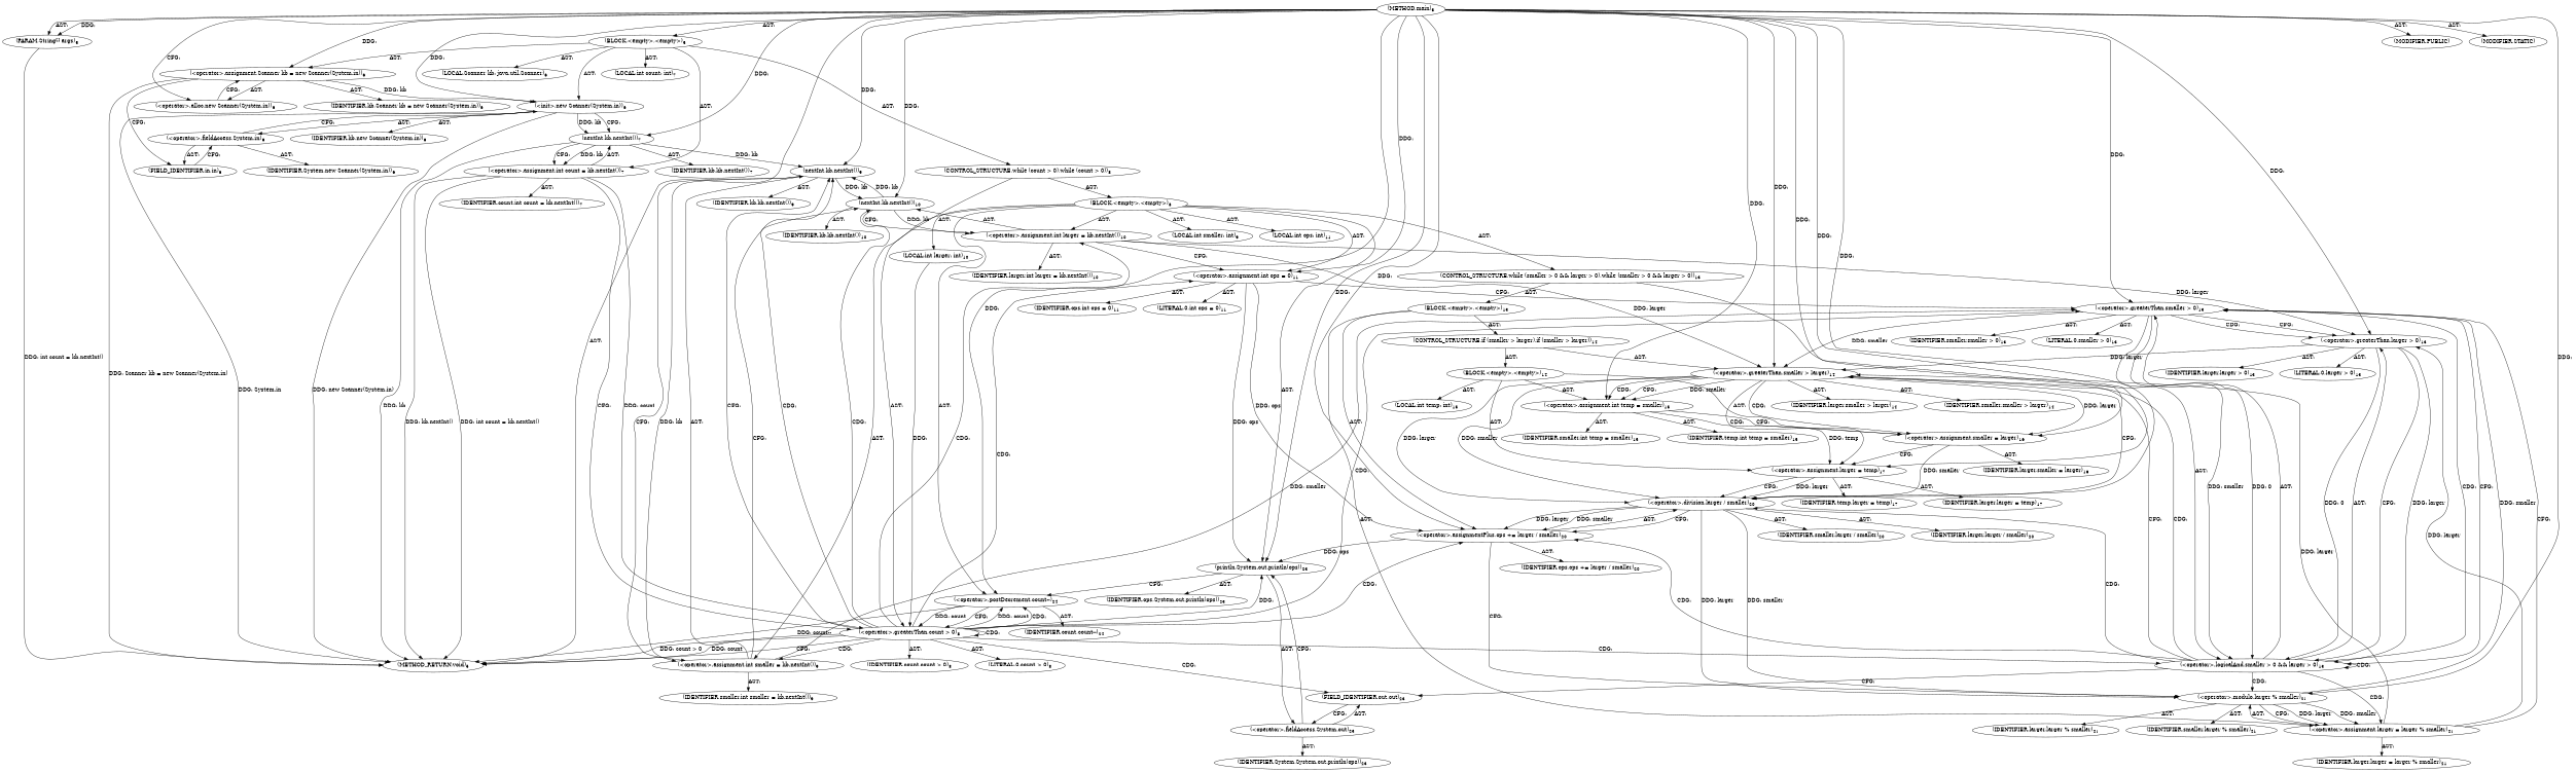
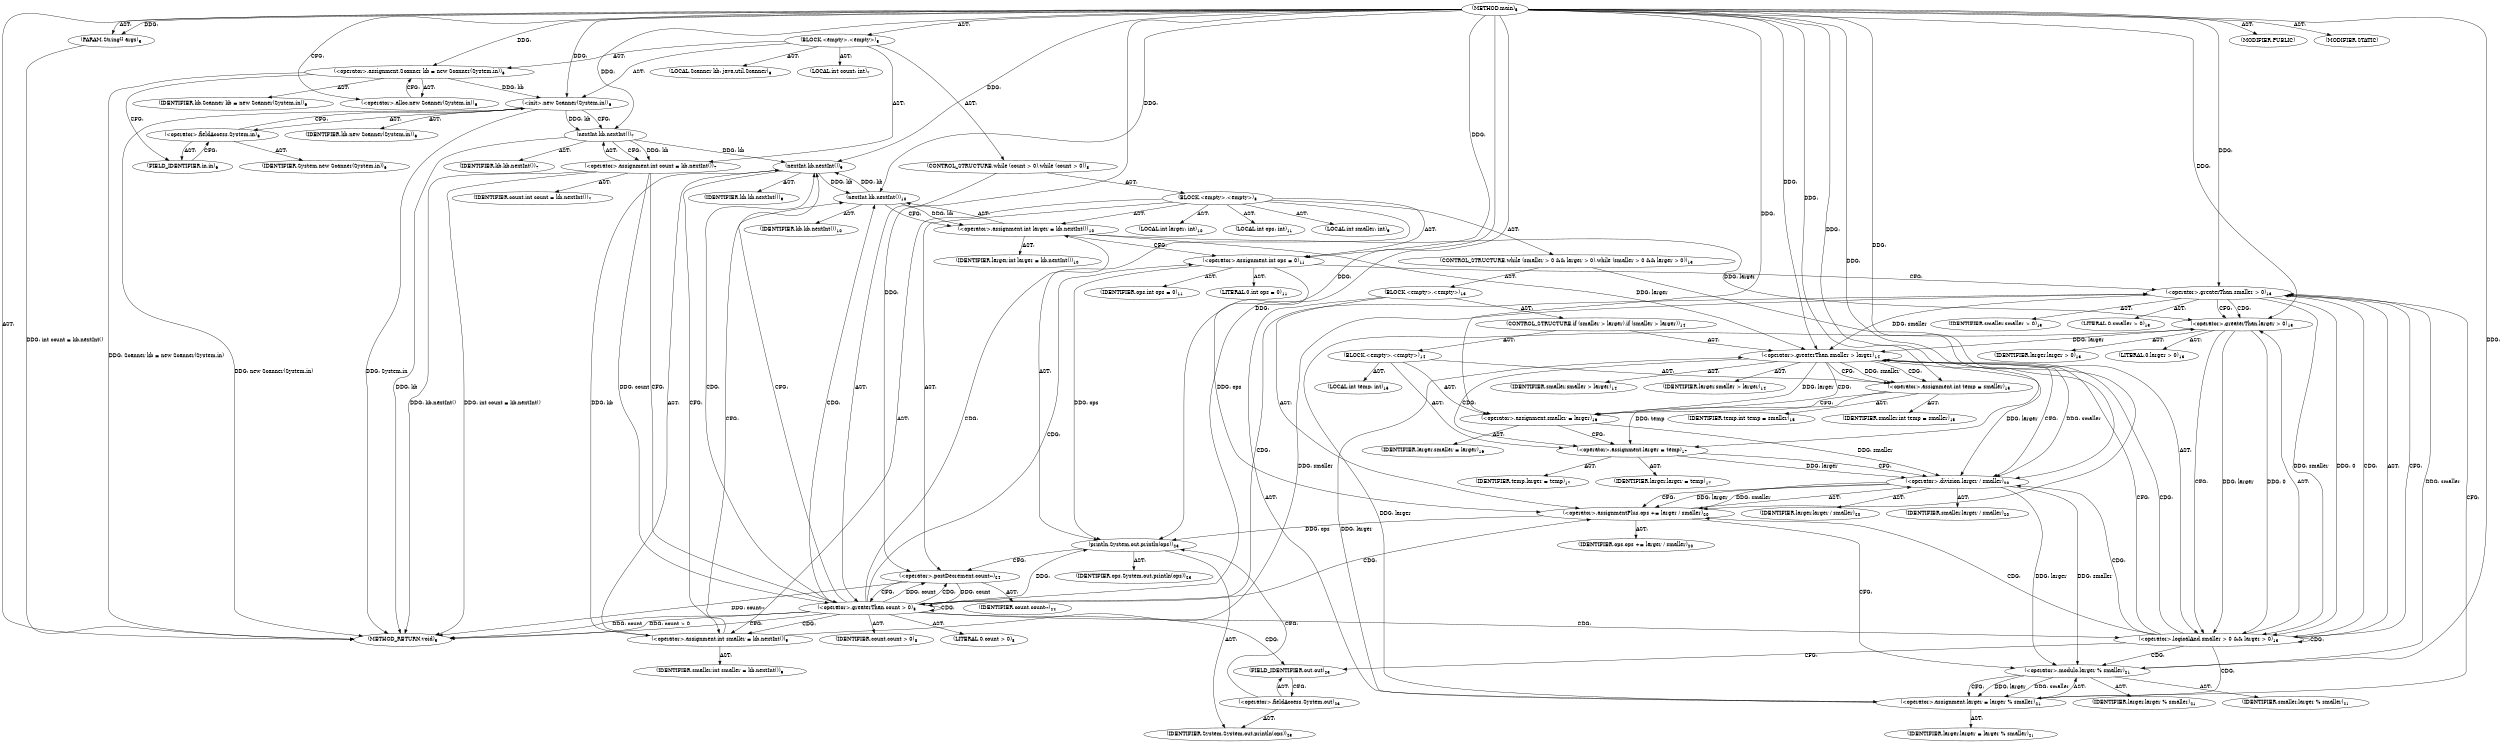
  digraph {
    n1 [label=<(METHOD,main)<SUB>5</SUB>>]
    n2 [label=<(PARAM,String[] args)<SUB>5</SUB>>]
    n3 [label=<(BLOCK,&lt;empty&gt;,&lt;empty&gt;)<SUB>5</SUB>>]
    n4 [label=<(&lt;operator&gt;.assignment,Scanner kb = new Scanner(System.in))<SUB>6</SUB>>]
    n5 [label=<(&lt;operator&gt;.alloc,new Scanner(System.in))<SUB>6</SUB>>]
    n6 [label=<(&lt;init&gt;,new Scanner(System.in))<SUB>6</SUB>>]
    n7 [label=<(nextInt,kb.nextInt())<SUB>7</SUB>>]
    n8 [label=<(&lt;operator&gt;.greaterThan,count &gt; 0)<SUB>8</SUB>>]
    n9 [label=<(nextInt,kb.nextInt())<SUB>9</SUB>>]
    n10 [label=<(nextInt,kb.nextInt())<SUB>10</SUB>>]
    n11 [label=<(&lt;operator&gt;.assignment,int ops = 0)<SUB>11</SUB>>]
    n12 [label=<(&lt;operator&gt;.greaterThan,smaller &gt; 0)<SUB>13</SUB>>]
    n13 [label=<(&lt;operator&gt;.greaterThan,larger &gt; 0)<SUB>13</SUB>>]
    n14 [label=<(&lt;operator&gt;.greaterThan,smaller &gt; larger)<SUB>14</SUB>>]
    n15 [label=<(&lt;operator&gt;.assignment,int temp = smaller)<SUB>15</SUB>>]
    n16 [label=<(&lt;operator&gt;.assignment,smaller = larger)<SUB>16</SUB>>]
    n17 [label=<(&lt;operator&gt;.assignment,larger = temp)<SUB>17</SUB>>]
    n18 [label=<(&lt;operator&gt;.assignmentPlus,ops += larger / smaller)<SUB>20</SUB>>]
    n19 [label=<(&lt;operator&gt;.division,larger / smaller)<SUB>20</SUB>>]
    n20 [label=<(&lt;operator&gt;.modulo,larger % smaller)<SUB>21</SUB>>]
    n21 [label=<(println,System.out.println(ops))<SUB>23</SUB>>]
    n22 [label=<(&lt;operator&gt;.postDecrement,count--)<SUB>24</SUB>>]
    n23 [label=<(MODIFIER,PUBLIC)>]
    n24 [label=<(MODIFIER,STATIC)>]
    n25 [label=<(METHOD_RETURN,void)<SUB>5</SUB>>]
    n26 [label=<(LOCAL,Scanner kb: java.util.Scanner)<SUB>6</SUB>>]
    n27 [label=<(LOCAL,int count: int)<SUB>7</SUB>>]
    n28 [label=<(&lt;operator&gt;.assignment,int count = kb.nextInt())<SUB>7</SUB>>]
    n29 [label=<(CONTROL_STRUCTURE,while (count &gt; 0),while (count &gt; 0))<SUB>8</SUB>>]
    n30 [label=<(IDENTIFIER,kb,Scanner kb = new Scanner(System.in))<SUB>6</SUB>>]
    n31 [label=<(FIELD_IDENTIFIER,in,in)<SUB>6</SUB>>]
    n32 [label=<(IDENTIFIER,kb,new Scanner(System.in))<SUB>6</SUB>>]
    n33 [label=<(&lt;operator&gt;.fieldAccess,System.in)<SUB>6</SUB>>]
    n34 [label=<(IDENTIFIER,kb,kb.nextInt())<SUB>7</SUB>>]
    n35 [label=<(IDENTIFIER,count,count &gt; 0)<SUB>8</SUB>>]
    n36 [label=<(LITERAL,0,count &gt; 0)<SUB>8</SUB>>]
    n37 [label=<(&lt;operator&gt;.assignment,int smaller = kb.nextInt())<SUB>9</SUB>>]
    n38 [label=<(&lt;operator&gt;.assignment,int larger = kb.nextInt())<SUB>10</SUB>>]
    n39 [label=<(&lt;operator&gt;.logicalAnd,smaller &gt; 0 &amp;&amp; larger &gt; 0)<SUB>13</SUB>>]
    n40 [label=<(FIELD_IDENTIFIER,out,out)<SUB>23</SUB>>]
    n41 [label=<(IDENTIFIER,kb,kb.nextInt())<SUB>9</SUB>>]
    n42 [label=<(IDENTIFIER,kb,kb.nextInt())<SUB>10</SUB>>]
    n43 [label=<(IDENTIFIER,ops,int ops = 0)<SUB>11</SUB>>]
    n44 [label=<(LITERAL,0,int ops = 0)<SUB>11</SUB>>]
    n45 [label=<(IDENTIFIER,smaller,smaller &gt; 0)<SUB>13</SUB>>]
    n46 [label=<(LITERAL,0,smaller &gt; 0)<SUB>13</SUB>>]
    n47 [label=<(IDENTIFIER,larger,larger &gt; 0)<SUB>13</SUB>>]
    n48 [label=<(LITERAL,0,larger &gt; 0)<SUB>13</SUB>>]
    n49 [label=<(IDENTIFIER,smaller,smaller &gt; larger)<SUB>14</SUB>>]
    n50 [label=<(IDENTIFIER,larger,smaller &gt; larger)<SUB>14</SUB>>]
    n51 [label=<(IDENTIFIER,temp,int temp = smaller)<SUB>15</SUB>>]
    n52 [label=<(IDENTIFIER,smaller,int temp = smaller)<SUB>15</SUB>>]
    n53 [label=<(IDENTIFIER,larger,smaller = larger)<SUB>16</SUB>>]
    n54 [label=<(IDENTIFIER,larger,larger = temp)<SUB>17</SUB>>]
    n55 [label=<(IDENTIFIER,temp,larger = temp)<SUB>17</SUB>>]
    n56 [label=<(IDENTIFIER,ops,ops += larger / smaller)<SUB>20</SUB>>]
    n57 [label=<(IDENTIFIER,larger,larger / smaller)<SUB>20</SUB>>]
    n58 [label=<(IDENTIFIER,smaller,larger / smaller)<SUB>20</SUB>>]
    n59 [label=<(&lt;operator&gt;.assignment,larger = larger % smaller)<SUB>21</SUB>>]
    n60 [label=<(IDENTIFIER,larger,larger % smaller)<SUB>21</SUB>>]
    n61 [label=<(IDENTIFIER,smaller,larger % smaller)<SUB>21</SUB>>]
    n62 [label=<(&lt;operator&gt;.fieldAccess,System.out)<SUB>23</SUB>>]
    n63 [label=<(IDENTIFIER,ops,System.out.println(ops))<SUB>23</SUB>>]
    n64 [label=<(IDENTIFIER,count,count--)<SUB>24</SUB>>]
    n65 [label=<(IDENTIFIER,count,int count = kb.nextInt())<SUB>7</SUB>>]
    n66 [label=<(BLOCK,&lt;empty&gt;,&lt;empty&gt;)<SUB>8</SUB>>]
    n67 [label=<(IDENTIFIER,System,new Scanner(System.in))<SUB>6</SUB>>]
    n68 [label=<(LOCAL,int smaller: int)<SUB>9</SUB>>]
    n69 [label=<(LOCAL,int larger: int)<SUB>10</SUB>>]
    n70 [label=<(LOCAL,int ops: int)<SUB>11</SUB>>]
    n71 [label=<(CONTROL_STRUCTURE,while (smaller &gt; 0 &amp;&amp; larger &gt; 0),while (smaller &gt; 0 &amp;&amp; larger &gt; 0))<SUB>13</SUB>>]
    n72 [label=<(IDENTIFIER,smaller,int smaller = kb.nextInt())<SUB>9</SUB>>]
    n73 [label=<(IDENTIFIER,larger,int larger = kb.nextInt())<SUB>10</SUB>>]
    n74 [label=<(IDENTIFIER,System,System.out.println(ops))<SUB>23</SUB>>]
    n75 [label=<(BLOCK,&lt;empty&gt;,&lt;empty&gt;)<SUB>13</SUB>>]
    n76 [label=<(CONTROL_STRUCTURE,if (smaller &gt; larger),if (smaller &gt; larger))<SUB>14</SUB>>]
    n77 [label=<(IDENTIFIER,larger,larger = larger % smaller)<SUB>21</SUB>>]
    n78 [label=<(BLOCK,&lt;empty&gt;,&lt;empty&gt;)<SUB>14</SUB>>]
    n79 [label=<(LOCAL,int temp: int)<SUB>15</SUB>>]
    n1 -> n2 [label="AST: "]
    n1 -> n2 [label="DDG: "]
    n1 -> n3 [label="AST: "]
    n1 -> n4 [label="DDG: "]
    n1 -> n5 [label="CFG: "]
    n1 -> n6 [label="DDG: "]
    n1 -> n7 [label="DDG: "]
-   n69 -> n8 [label="DDG: "]
+   n1 -> n8 [label="DDG: "]
    n1 -> n9 [label="DDG: "]
    n1 -> n10 [label="DDG: "]
    n1 -> n11 [label="DDG: "]
    n1 -> n12 [label="DDG: "]
    n1 -> n13 [label="DDG: "]
    n1 -> n14 [label="DDG: "]
    n1 -> n15 [label="DDG: "]
    n1 -> n16 [label="DDG: "]
    n1 -> n17 [label="DDG: "]
    n1 -> n18 [label="DDG: "]
    n1 -> n19 [label="DDG: "]
    n1 -> n20 [label="DDG: "]
    n1 -> n21 [label="DDG: "]
    n1 -> n22 [label="DDG: "]
    n1 -> n23 [label="AST: "]
    n1 -> n24 [label="AST: "]
    n1 -> n25 [label="AST: "]
    n2 -> n25 [label="DDG: int count = kb.nextInt()"]
    n3 -> n4 [label="AST: "]
    n3 -> n6 [label="AST: "]
    n3 -> n26 [label="AST: "]
    n3 -> n27 [label="AST: "]
    n3 -> n28 [label="AST: "]
    n3 -> n29 [label="AST: "]
    n4 -> n5 [label="AST: "]
    n4 -> n6 [label="DDG: kb"]
    n4 -> n25 [label="DDG: Scanner kb = new Scanner(System.in)"]
    n4 -> n30 [label="AST: "]
    n4 -> n31 [label="CFG: "]
    n5 -> n4 [label="CFG: "]
    n6 -> n7 [label="CFG: "]
    n6 -> n7 [label="DDG: kb"]
    n6 -> n25 [label="DDG: System.in"]
    n6 -> n25 [label="DDG: new Scanner(System.in)"]
    n6 -> n32 [label="AST: "]
    n6 -> n33 [label="AST: "]
    n7 -> n9 [label="DDG: kb"]
    n7 -> n25 [label="DDG: kb"]
    n7 -> n28 [label="CFG: "]
    n7 -> n28 [label="DDG: kb"]
    n7 -> n34 [label="AST: "]
    n8 -> n8 [label="CDG: "]
    n8 -> n9 [label="CFG: "]
    n8 -> n9 [label="CDG: "]
    n8 -> n10 [label="CDG: "]
    n8 -> n11 [label="CDG: "]
    n8 -> n12 [label="CDG: "]
    n8 -> n18 [label="CDG: "]
    n8 -> n21 [label="DDG: "]
    n8 -> n22 [label="DDG: count"]
    n8 -> n22 [label="CDG: "]
    n8 -> n25 [label="CFG: "]
    n8 -> n25 [label="DDG: count"]
    n8 -> n25 [label="DDG: count &gt; 0"]
    n8 -> n35 [label="AST: "]
    n8 -> n36 [label="AST: "]
    n8 -> n37 [label="CDG: "]
    n8 -> n38 [label="CDG: "]
    n8 -> n39 [label="CDG: "]
    n8 -> n40 [label="CDG: "]
    n9 -> n10 [label="DDG: kb"]
    n9 -> n37 [label="CFG: "]
    n9 -> n37 [label="DDG: kb"]
    n9 -> n41 [label="AST: "]
    n10 -> n9 [label="DDG: kb"]
    n10 -> n38 [label="CFG: "]
    n10 -> n38 [label="DDG: kb"]
    n10 -> n42 [label="AST: "]
    n11 -> n12 [label="CFG: "]
    n11 -> n18 [label="DDG: ops"]
    n11 -> n21 [label="DDG: ops"]
    n11 -> n43 [label="AST: "]
    n11 -> n44 [label="AST: "]
    n12 -> n13 [label="CFG: "]
    n12 -> n13 [label="CDG: "]
    n12 -> n14 [label="DDG: smaller"]
    n12 -> n39 [label="CFG: "]
    n12 -> n39 [label="DDG: smaller"]
    n12 -> n39 [label="DDG: 0"]
    n12 -> n45 [label="AST: "]
    n12 -> n46 [label="AST: "]
    n13 -> n14 [label="DDG: larger"]
    n13 -> n39 [label="CFG: "]
    n13 -> n39 [label="DDG: larger"]
    n13 -> n39 [label="DDG: 0"]
    n13 -> n47 [label="AST: "]
    n13 -> n48 [label="AST: "]
    n14 -> n15 [label="CFG: "]
    n14 -> n15 [label="DDG: smaller"]
    n14 -> n15 [label="CDG: "]
    n14 -> n16 [label="DDG: larger"]
    n14 -> n16 [label="CDG: "]
    n14 -> n17 [label="CDG: "]
    n14 -> n19 [label="CFG: "]
    n14 -> n19 [label="DDG: larger"]
    n14 -> n19 [label="DDG: smaller"]
    n14 -> n49 [label="AST: "]
    n14 -> n50 [label="AST: "]
    n15 -> n16 [label="CFG: "]
    n15 -> n17 [label="DDG: temp"]
    n15 -> n51 [label="AST: "]
    n15 -> n52 [label="AST: "]
    n16 -> n17 [label="CFG: "]
    n16 -> n19 [label="DDG: smaller"]
    n16 -> n53 [label="AST: "]
    n17 -> n19 [label="CFG: "]
    n17 -> n19 [label="DDG: larger"]
    n17 -> n54 [label="AST: "]
    n17 -> n55 [label="AST: "]
    n18 -> n19 [label="AST: "]
    n18 -> n20 [label="CFG: "]
    n18 -> n21 [label="DDG: ops"]
    n18 -> n56 [label="AST: "]
    n19 -> n18 [label="CFG: "]
    n19 -> n18 [label="DDG: larger"]
    n19 -> n18 [label="DDG: smaller"]
    n19 -> n20 [label="DDG: larger"]
    n19 -> n20 [label="DDG: smaller"]
    n19 -> n57 [label="AST: "]
    n19 -> n58 [label="AST: "]
    n20 -> n12 [label="DDG: smaller"]
    n20 -> n59 [label="CFG: "]
    n20 -> n59 [label="DDG: larger"]
    n20 -> n59 [label="DDG: smaller"]
    n20 -> n60 [label="AST: "]
    n20 -> n61 [label="AST: "]
    n21 -> n22 [label="CFG: "]
-   n21 -> n62 [label="AST: "]
+   n21 -> n74 [label="AST: "]
    n21 -> n63 [label="AST: "]
    n22 -> n8 [label="CFG: "]
    n22 -> n8 [label="DDG: count"]
    n22 -> n25 [label="DDG: count--"]
    n22 -> n64 [label="AST: "]
    n28 -> n7 [label="AST: "]
    n28 -> n8 [label="CFG: "]
    n28 -> n8 [label="DDG: count"]
    n28 -> n25 [label="DDG: kb.nextInt()"]
    n28 -> n25 [label="DDG: int count = kb.nextInt()"]
    n28 -> n65 [label="AST: "]
    n29 -> n8 [label="AST: "]
    n29 -> n66 [label="AST: "]
    n31 -> n33 [label="CFG: "]
    n33 -> n6 [label="CFG: "]
    n33 -> n31 [label="AST: "]
    n33 -> n67 [label="AST: "]
    n37 -> n9 [label="AST: "]
    n37 -> n10 [label="CFG: "]
    n37 -> n12 [label="DDG: smaller"]
    n37 -> n72 [label="AST: "]
    n38 -> n10 [label="AST: "]
    n38 -> n11 [label="CFG: "]
    n38 -> n13 [label="DDG: larger"]
    n38 -> n14 [label="DDG: larger"]
    n38 -> n73 [label="AST: "]
    n39 -> n12 [label="AST: "]
    n39 -> n12 [label="CDG: "]
    n39 -> n13 [label="AST: "]
    n39 -> n14 [label="CFG: "]
    n39 -> n14 [label="CDG: "]
    n39 -> n18 [label="CDG: "]
    n39 -> n19 [label="CDG: "]
    n39 -> n20 [label="CDG: "]
    n39 -> n39 [label="CDG: "]
    n39 -> n40 [label="CFG: "]
    n39 -> n59 [label="CDG: "]
    n40 -> n62 [label="CFG: "]
    n59 -> n12 [label="CFG: "]
    n59 -> n13 [label="DDG: larger"]
    n59 -> n14 [label="DDG: larger"]
    n59 -> n20 [label="AST: "]
    n59 -> n77 [label="AST: "]
    n62 -> n21 [label="CFG: "]
    n62 -> n40 [label="AST: "]
    n62 -> n74 [label="AST: "]
    n66 -> n11 [label="AST: "]
    n66 -> n21 [label="AST: "]
    n66 -> n22 [label="AST: "]
    n66 -> n37 [label="AST: "]
    n66 -> n38 [label="AST: "]
    n66 -> n68 [label="AST: "]
    n66 -> n69 [label="AST: "]
    n66 -> n70 [label="AST: "]
    n66 -> n71 [label="AST: "]
    n71 -> n39 [label="AST: "]
    n71 -> n75 [label="AST: "]
    n75 -> n18 [label="AST: "]
    n75 -> n59 [label="AST: "]
    n75 -> n76 [label="AST: "]
    n76 -> n14 [label="AST: "]
    n76 -> n78 [label="AST: "]
    n78 -> n15 [label="AST: "]
    n78 -> n16 [label="AST: "]
    n78 -> n17 [label="AST: "]
    n78 -> n79 [label="AST: "]
  }
